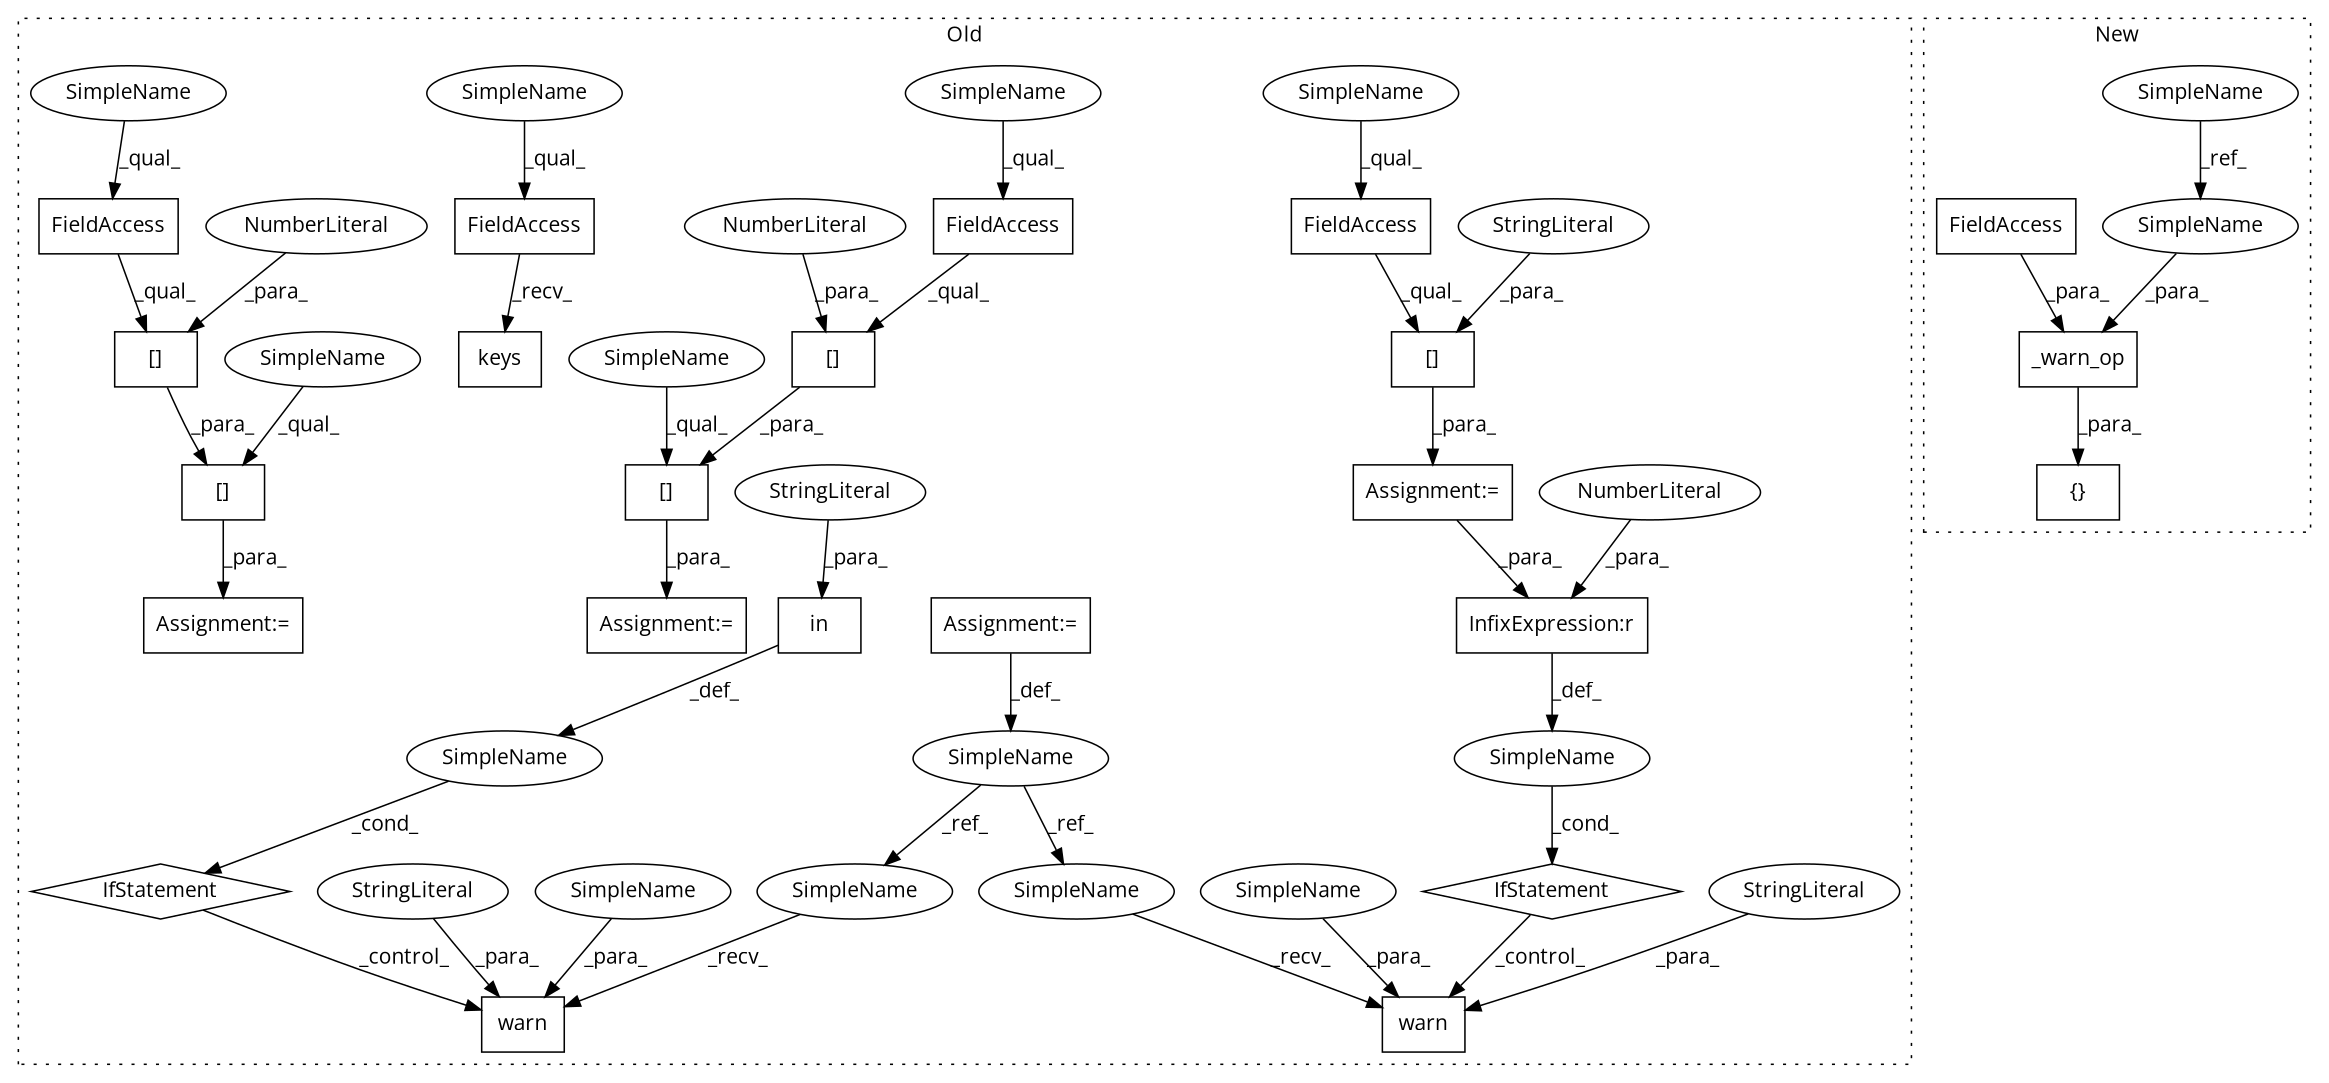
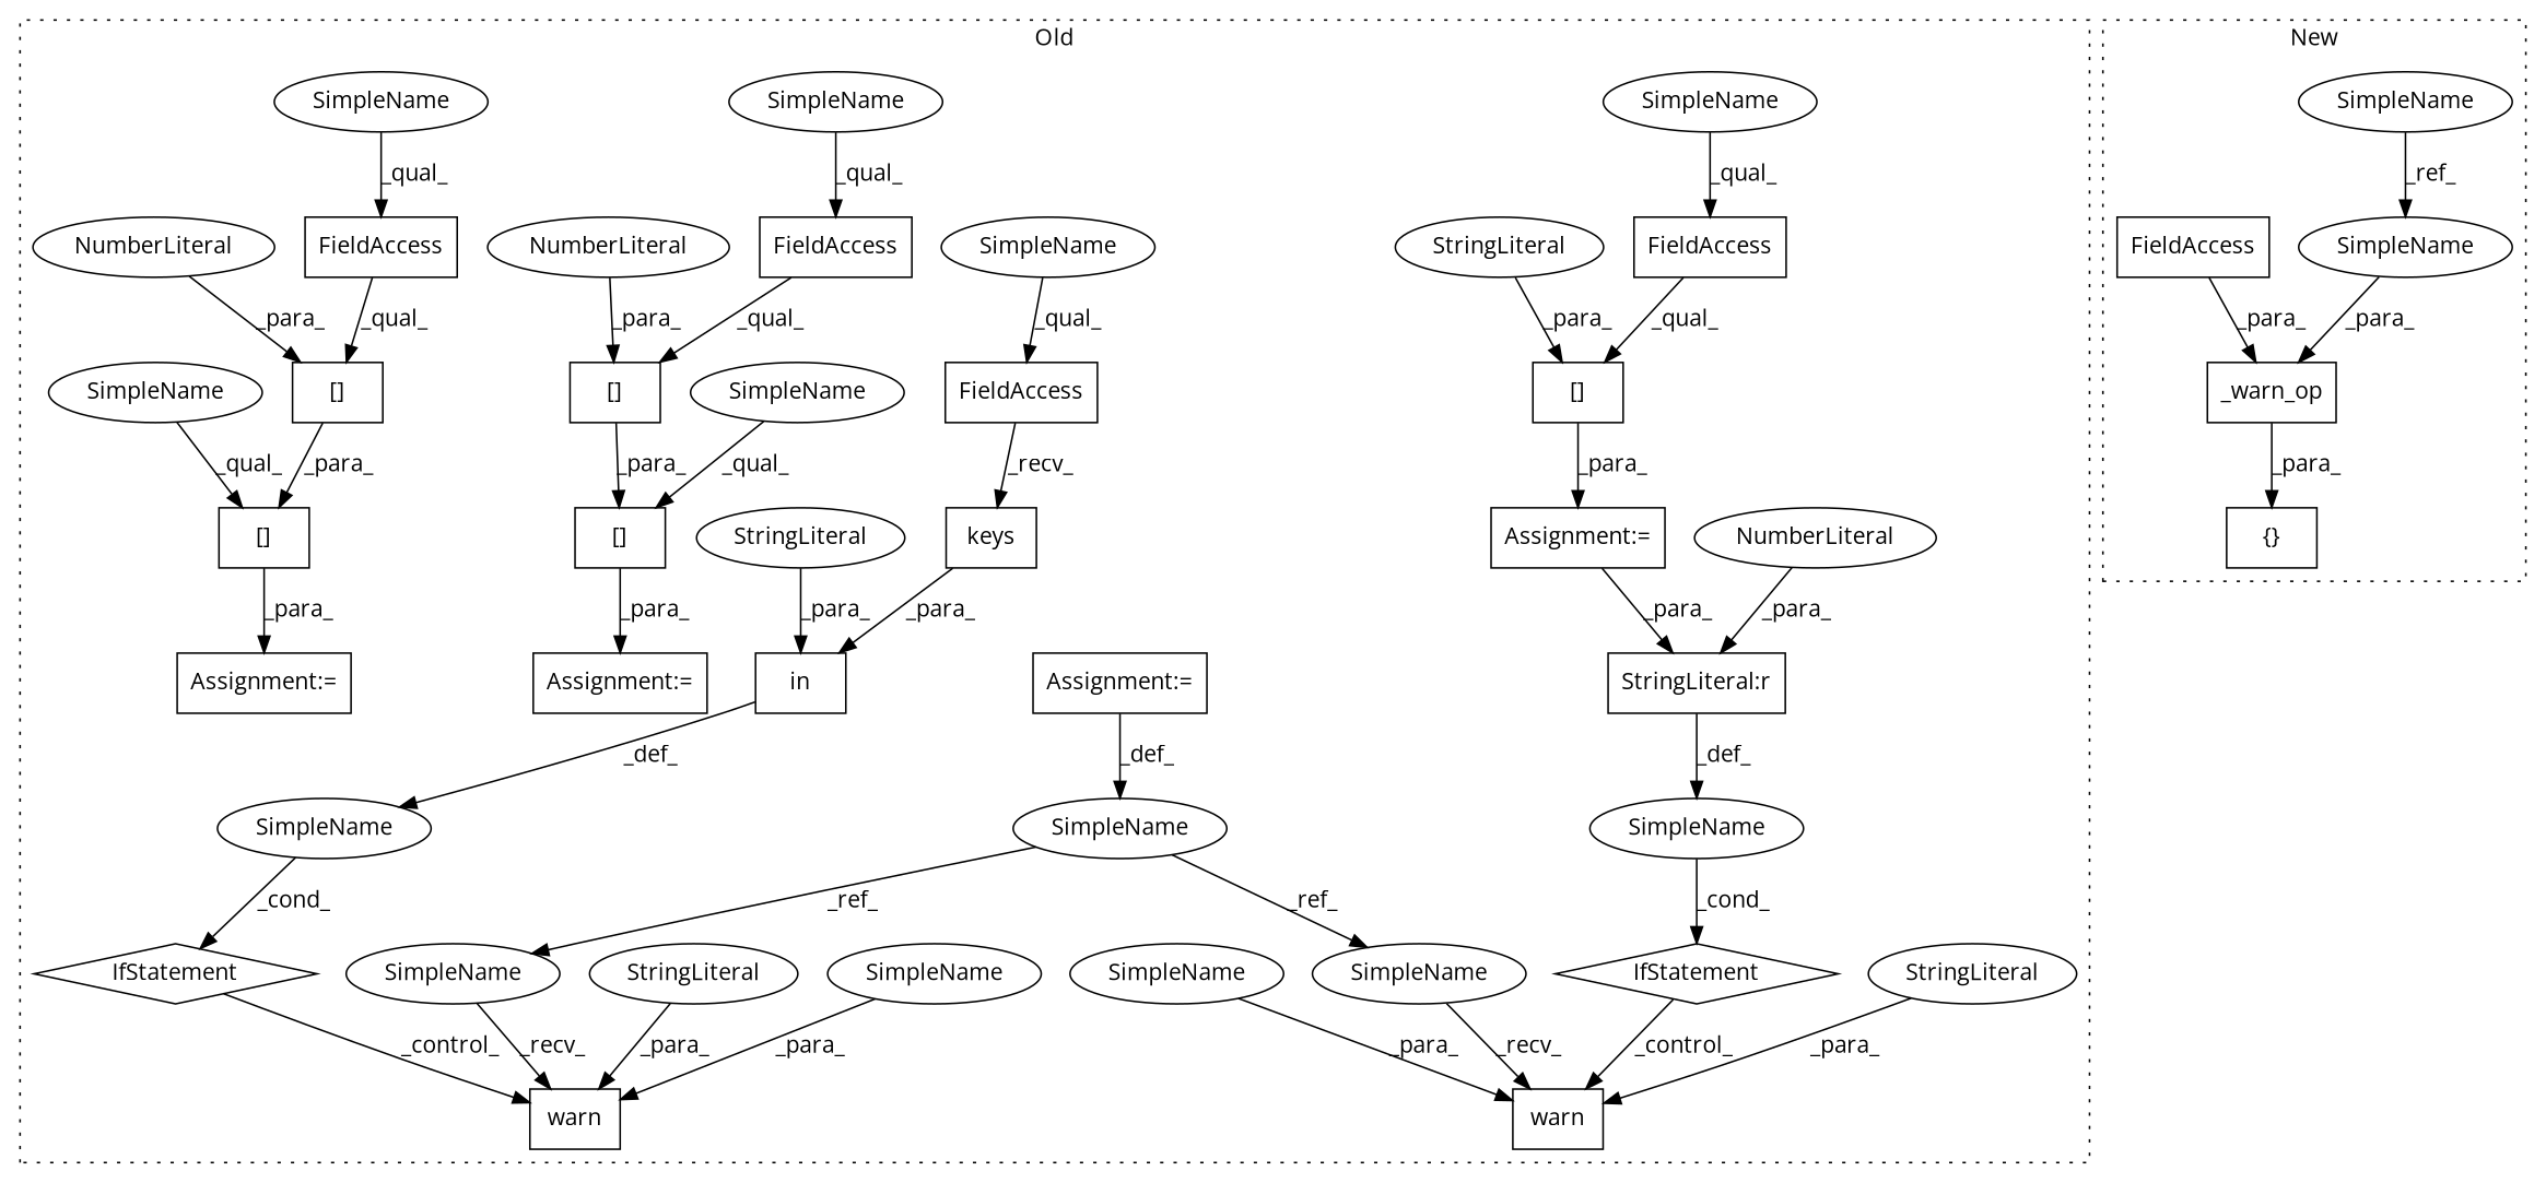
  digraph {
    fontname="Open Sans"
    node [a=42 fontname="Open Sans" l=1 shape=ellipse]
    edge [fontname="Open Sans"]
    n1 [a=25 l="4,2" label=IfStatement s="26622,26640" shape=diamond]
    n2 [a=7 label="Assignment:=" s=26592 shape=box]
    n3 [a=2 l="11,1" label="[]" s="26593,26615" shape=box]
    n4 [a=45 l=11 label=StringLiteral s=26604]
    n5 [a=32 l="5,1" label=warn s="26659,26763" shape=box]
    n6 [label=SimpleName l=""]
    n7 [a=45 l=87 label=StringLiteral s=26664]
-   n8 [a=27 l=4 label="InfixExpression:r" s=26635 shape=box]
+   n8 [a=27 l=4 label="StringLiteral:r" s=26635 shape=box]
    n9 [a=34 label=NumberLiteral s=26639]
    n10 [l=8 label=SimpleName s=26479]
    n11 [a=32 l="5,1" label=warn s="26830,26929" shape=box]
    n12 [a=105 l=27 label=in s=26784 shape=box]
    n13 [a=32 l=6 label=keys s=26805 shape=box]
    n14 [a=45 l=6 label=StringLiteral s=26784]
    n15 [a=45 l=82 label=StringLiteral s=26835]
    n16 [label=SimpleName l=""]
    n17 [a=25 l="8,2" label=IfStatement s="26776,26811" shape=diamond]
    n18 [a=22 l=10 label=FieldAccess s=26794 shape=box]
    n19 [a=22 l=10 label=FieldAccess s=26593 shape=box]
    n20 [a=22 l=11 label=FieldAccess s=26528 shape=box]
    n21 [a=2 l="12,1" label="[]" s="26528,26541" shape=box]
    n22 [a=34 label=NumberLiteral s=26540]
    n23 [a=2 l="11,1" label="[]" s="26517,26542" shape=box]
    n24 [a=2 l="11,1" label="[]" s="26551,26576" shape=box]
    n25 [a=22 l=11 label=FieldAccess s=26562 shape=box]
    n26 [a=2 l="12,1" label="[]" s="26562,26575" shape=box]
    n27 [a=34 label=NumberLiteral s=26574]
    n28 [a=7 label="Assignment:=" s=26516 shape=box]
    n29 [a=7 label="Assignment:=" s=26550 shape=box]
    n30 [a=7 l=8 label="Assignment:=" s=26479 shape=box]
    n31 [l=8 label=SimpleName s=26821]
    n32 [l=8 label=SimpleName s=26650]
    n33 [l=4 label=SimpleName s=26593]
    n34 [l=4 label=SimpleName s=26794]
    n35 [l=4 label=SimpleName s=26562]
    n36 [l=4 label=SimpleName s=26528]
    n37 [l=10 label=SimpleName s=26551]
    n38 [l=10 label=SimpleName s=26517]
    n39 [l=11 label=SimpleName s=26918]
    n40 [l=11 label=SimpleName s=26752]
    n41 [a=32 l="8,1" label=_warn_op s="26795,26836" shape=box]
    n42 [a=4 l="1,1" label="{}" s="26790,26837" shape=box]
    n43 [l=10 label=SimpleName s=26730]
    n44 [a=22 l=17 label=FieldAccess s=26819 shape=box]
    n45 [l=10 label=SimpleName s=26808]
    subgraph cluster_1 {
      label=Old
      style=dotted
      n1
      n2
      n3
      n4
      n5
      n6
      n7
      n8
      n9
      n10
      n11
      n12
      n13
      n14
      n15
      n16
      n17
      n18
      n19
      n20
      n21
      n22
      n23
      n24
      n25
      n26
      n27
      n28
      n29
      n30
      n31
      n32
      n33
      n34
      n35
      n36
      n37
      n38
      n39
      n40
    }
    subgraph cluster_2 {
      label=New
      style=dotted
      n41
      n42
      n43
      n44
      n45
    }
    n1 -> n5 [label=_control_]
    n2 -> n8 [label=_para_]
    n3 -> n2 [label=_para_]
    n4 -> n3 [label=_para_]
    n6 -> n1 [label=_cond_]
    n7 -> n5 [label=_para_]
    n8 -> n6 [label=_def_]
    n9 -> n8 [label=_para_]
    n10 -> n31 [label=_ref_]
    n10 -> n32 [label=_ref_]
    n12 -> n16 [label=_def_]
+   n13 -> n12 [label=_para_]
    n14 -> n12 [label=_para_]
    n15 -> n11 [label=_para_]
    n16 -> n17 [label=_cond_]
    n17 -> n11 [label=_control_]
    n18 -> n13 [label=_recv_]
    n19 -> n3 [label=_qual_]
    n20 -> n21 [label=_qual_]
    n21 -> n23 [label=_para_]
    n22 -> n21 [label=_para_]
    n23 -> n28 [label=_para_]
    n24 -> n29 [label=_para_]
    n25 -> n26 [label=_qual_]
    n26 -> n24 [label=_para_]
    n27 -> n26 [label=_para_]
    n30 -> n10 [label=_def_]
    n31 -> n11 [label=_recv_]
    n32 -> n5 [label=_recv_]
    n33 -> n19 [label=_qual_]
    n34 -> n18 [label=_qual_]
    n35 -> n25 [label=_qual_]
    n36 -> n20 [label=_qual_]
    n37 -> n24 [label=_qual_]
    n38 -> n23 [label=_qual_]
    n39 -> n11 [label=_para_]
    n40 -> n5 [label=_para_]
    n41 -> n42 [label=_para_]
    n43 -> n45 [label=_ref_]
    n44 -> n41 [label=_para_]
    n45 -> n41 [label=_para_]
  }
